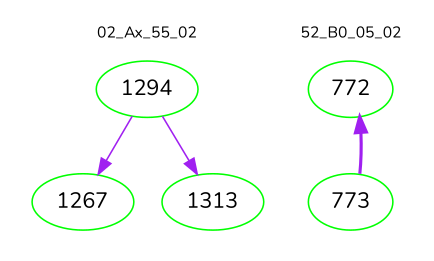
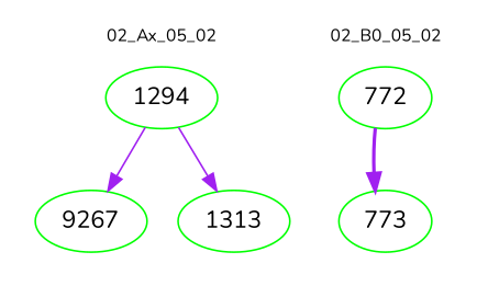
  digraph {
    fontname=Nunito
    node [color=green fontname=Nunito]
    edge [color=purple fontname=Nunito style=solid]
    n1 [label=1294]
-   n2 [label=1267]
+   n2 [label=9267]
    n3 [label=1313]
    n4 [label=772]
    n5 [label=773]
    subgraph cluster_1 {
      color=white
      fontsize=10
-     label="02_Ax_55_02"
+     label="02_Ax_05_02"
      n1
      n2
      n3
    }
    subgraph cluster_2 {
      color=white
      fontsize=10
-     label="52_B0_05_02"
+     label="02_B0_05_02"
      n4
      n5
    }
    n1 -> n2
    n1 -> n3
-   n5 -> n4 [style=bold]
+   n4 -> n5 [style=bold]
  }
